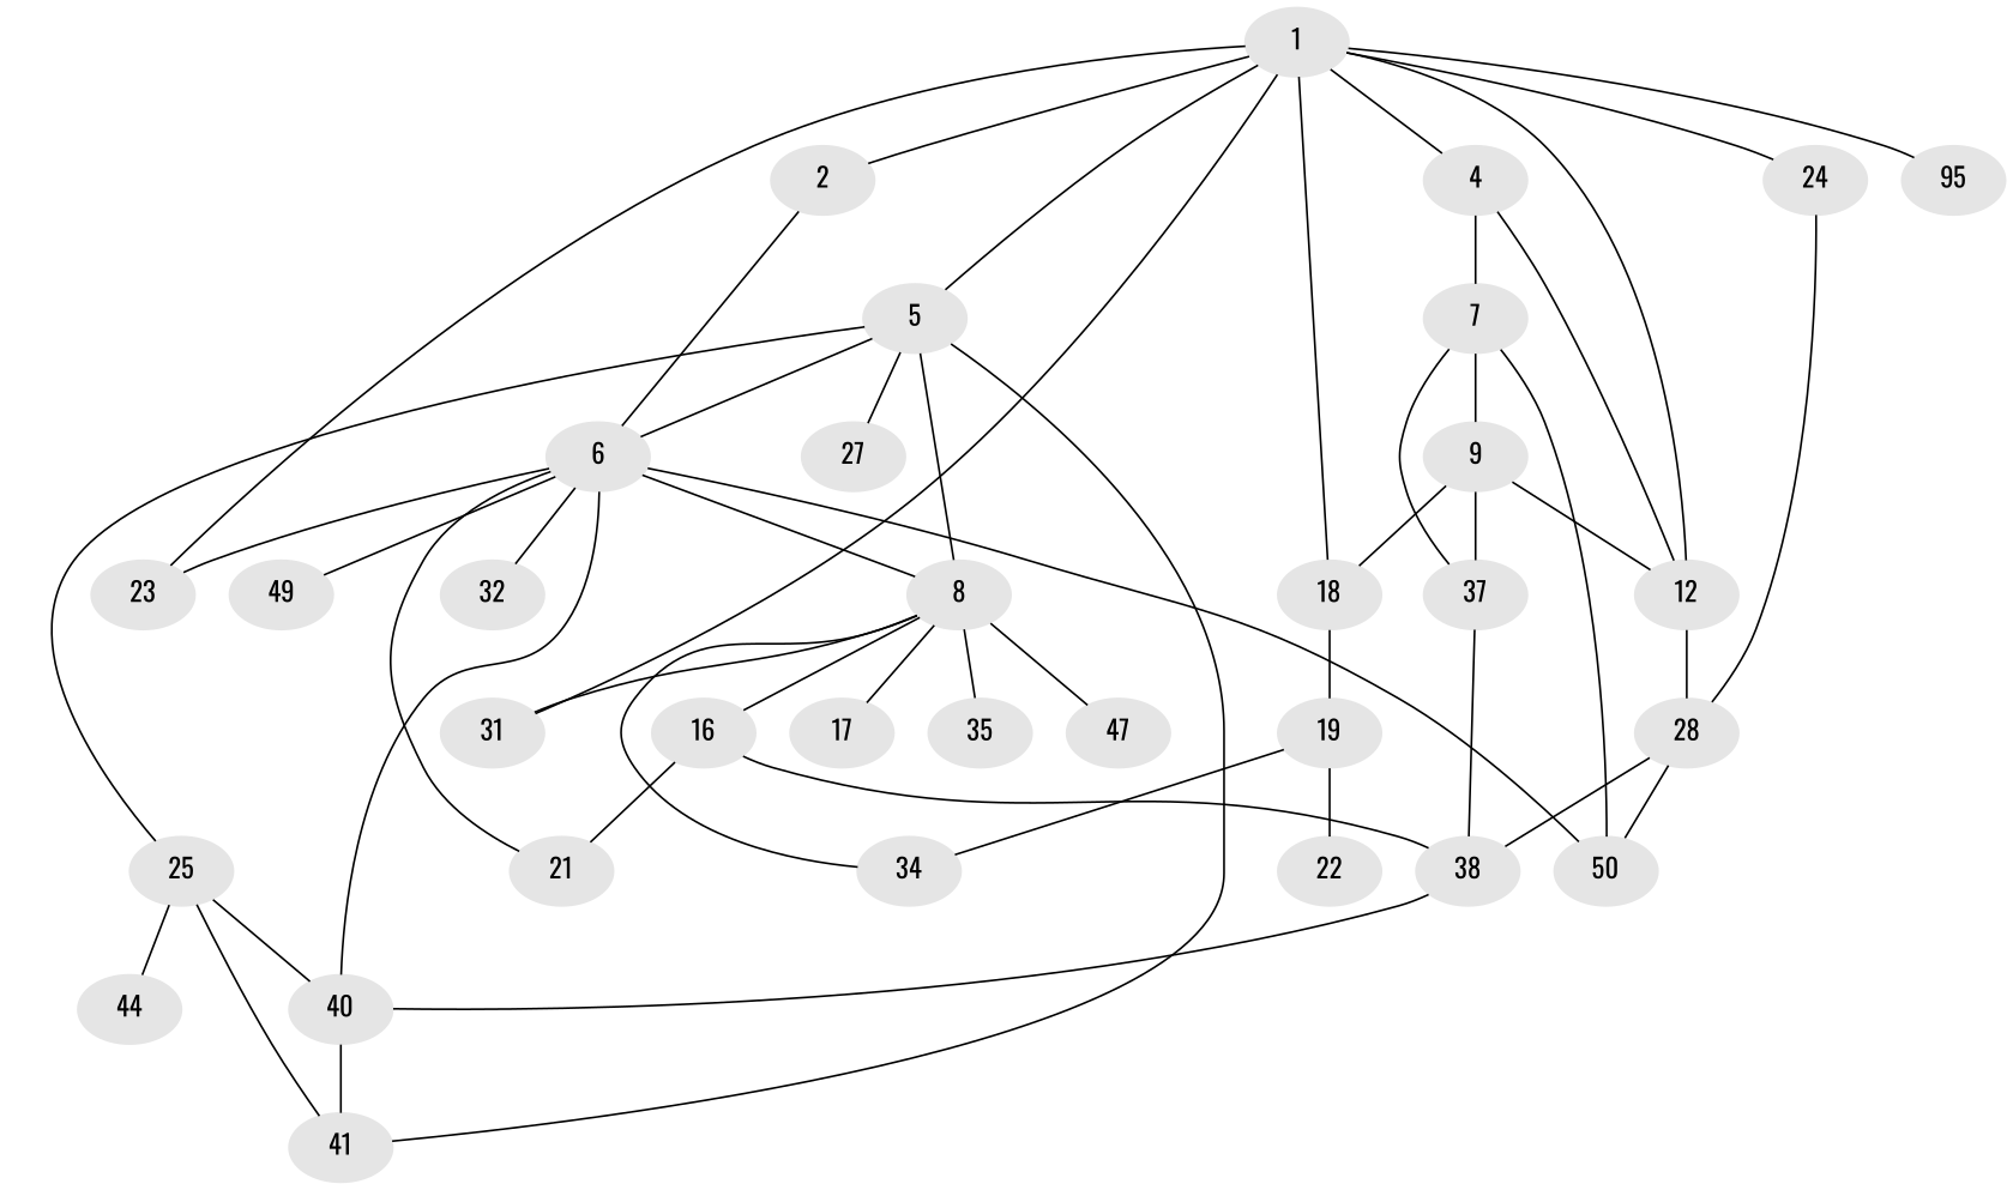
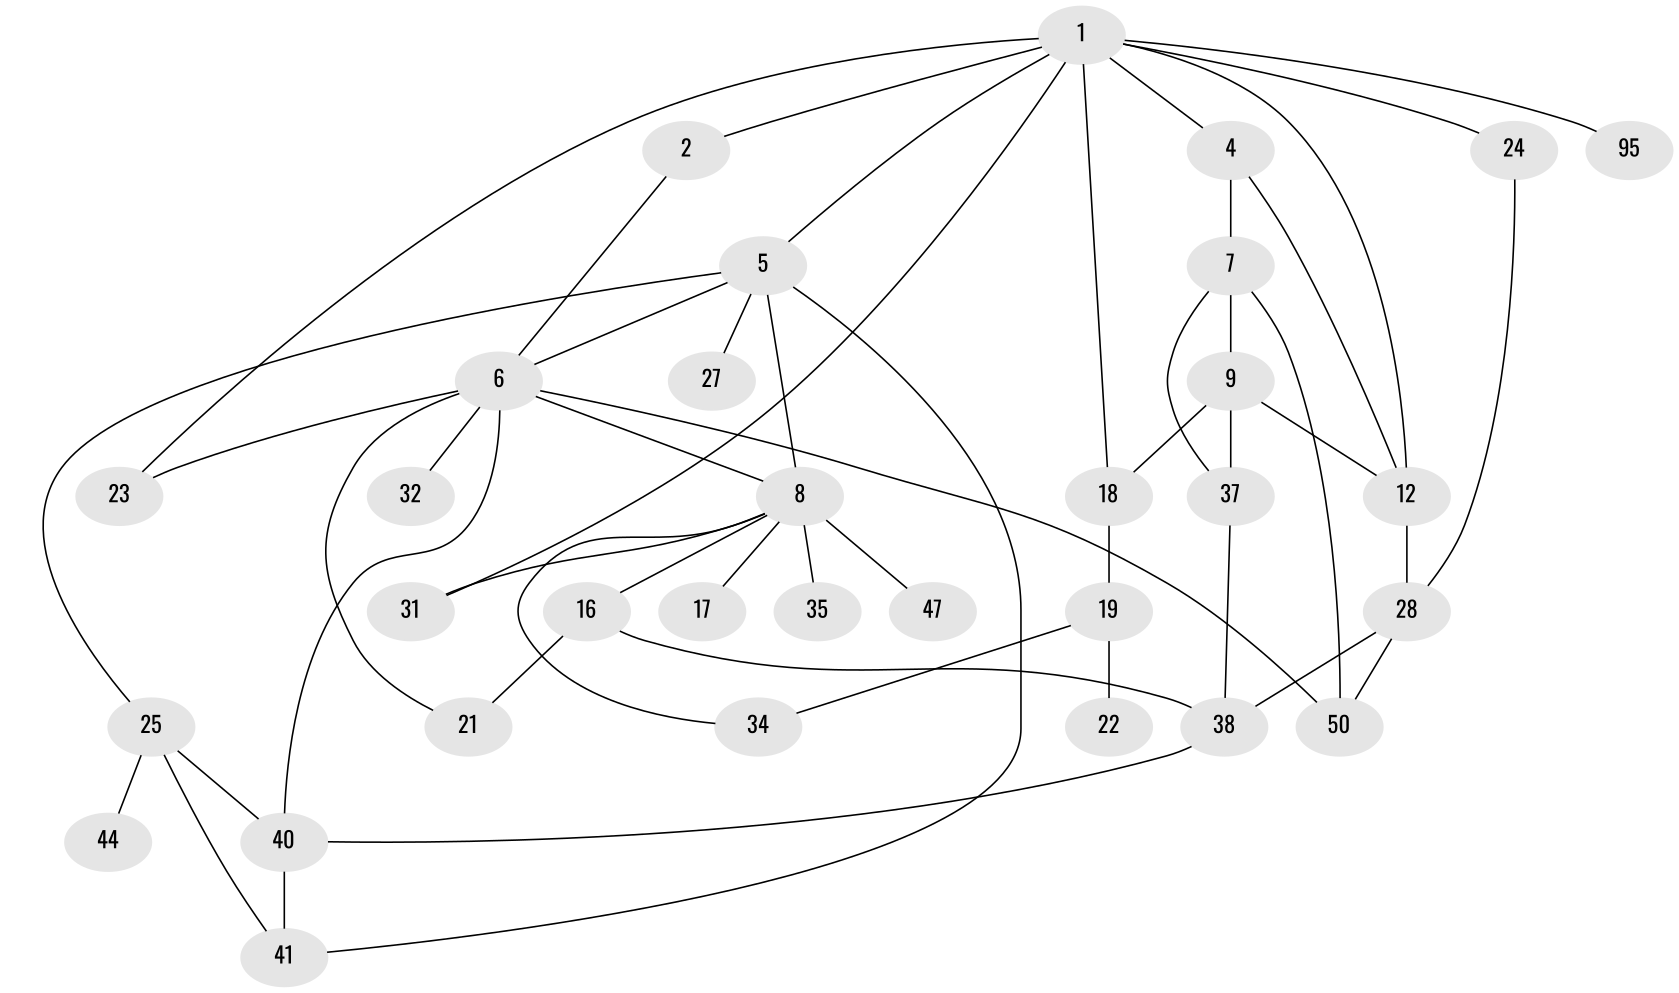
  graph {
    fontname=Oswald
    node [color=gray90 fontname=Oswald style=filled]
    edge [fontname=Oswald]
    1 [super="+3"]
    2
    4 [super="+42"]
    5 [super="+13"]
    12 [super="+14"]
    n6 [label=95]
    18 [super="+33"]
    23 [super="+26"]
    24
    31
    6 [super="+10"]
    7 [super="+20"]
    8 [super="+11"]
    25 [super="+39"]
    27
    41 [super="+45"]
    28 [super="+29"]
    19 [super="+36"]
    21
    32 [super="+48"]
    40 [super="+53"]
-   49
    50 [super="+52"]
    9 [super="+46"]
    37
    16 [super="+30"]
    17
    34
    35
    47
    44
    38 [super="+51"]
    22
    1 -- 2
    1 -- 4
    1 -- 5
    1 -- 12
    1 -- n6
    1 -- 18
    1 -- 23
    1 -- 24
    1 -- 31
    2 -- 6
    4 -- 12
    4 -- 7 [weight=2]
    5 -- 6
    5 -- 8
    5 -- 25
    5 -- 27
    5 -- 41
    12 -- 28
    18 -- 19
    24 -- 28
    6 -- 23
    6 -- 8
    6 -- 21
    6 -- 32
    6 -- 40
-   6 -- 49
    6 -- 50
    7 -- 50
    7 -- 9
    7 -- 37
    8 -- 31
    8 -- 16
    8 -- 17
    8 -- 34
    8 -- 35
    8 -- 47
    25 -- 41
    25 -- 40
    25 -- 44
    28 -- 50
    28 -- 38
    19 -- 34
    19 -- 22
    40 -- 41
    9 -- 12
    9 -- 18
    9 -- 37
    37 -- 38
    16 -- 21
    16 -- 38
    38 -- 40
  }
